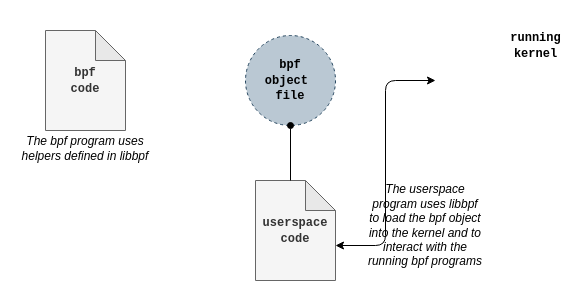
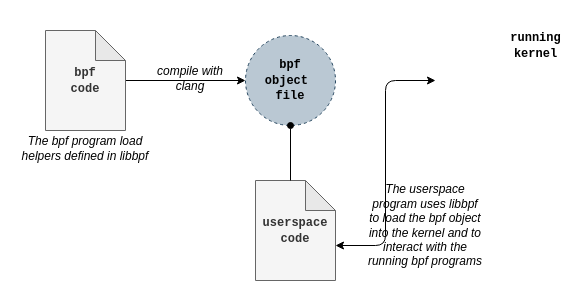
  <mxCell id="0" />
  <mxCell id="1" parent="0" />
+ <mxCell id="2" style="edgeStyle=orthogonalEdgeStyle;rounded=0;orthogonalLoop=1;jettySize=auto;html=1;entryX=0;entryY=0.5;entryDx=0;entryDy=0;" edge="1" parent="1" source="3" target="4"><mxGeometry relative="1" as="geometry" /></mxCell>
  <mxCell id="3" value="&lt;font face=&quot;Courier New&quot;&gt;&lt;b&gt;bpf&lt;br&gt;code&lt;/b&gt;&lt;/font&gt;" style="shape=note;whiteSpace=wrap;html=1;backgroundOutline=1;darkOpacity=0.05;fillColor=#f5f5f5;strokeColor=#666666;fontColor=#333333;" vertex="1" parent="1"><mxGeometry x="45" y="30" width="80" height="100" as="geometry" /></mxCell>
  <mxCell id="4" value="&lt;b&gt;&lt;font face=&quot;Courier New&quot;&gt;bpf&lt;br&gt;object&amp;nbsp;&lt;br&gt;file&lt;/font&gt;&lt;/b&gt;" style="ellipse;whiteSpace=wrap;html=1;aspect=fixed;fillColor=#bac8d3;strokeColor=#23445d;dashed=1;" vertex="1" parent="1"><mxGeometry x="245" y="35" width="90" height="90" as="geometry" /></mxCell>
  <mxCell id="5" value="&lt;font face=&quot;Courier New&quot;&gt;&lt;b&gt;userspace&lt;br&gt;code&lt;/b&gt;&lt;/font&gt;" style="shape=note;whiteSpace=wrap;html=1;backgroundOutline=1;darkOpacity=0.05;fillColor=#f5f5f5;strokeColor=#666666;fontColor=#333333;" vertex="1" parent="1"><mxGeometry x="255" y="180" width="80" height="100" as="geometry" /></mxCell>
  <mxCell id="6" value="" style="endArrow=none;html=1;exitX=0.5;exitY=1;exitDx=0;exitDy=0;fontStyle=1;startArrow=oval;startFill=1;endFill=0;" edge="1" parent="1" source="4"><mxGeometry width="50" height="50" relative="1" as="geometry"><mxPoint x="335" y="110" as="sourcePoint" /><mxPoint x="290" y="180" as="targetPoint" /></mxGeometry></mxCell>
  <mxCell id="7" value="" style="shape=image;verticalLabelPosition=bottom;labelBackgroundColor=#ffffff;verticalAlign=top;aspect=fixed;imageAspect=0;image=https://freepngimg.com/thumb/penguin/75902-tux-kernel-racer-penguins-linux-penguin.png;" vertex="1" parent="1"><mxGeometry x="435" y="20" width="99" height="120" as="geometry" /></mxCell>
  <mxCell id="8" value="" style="endArrow=classic;startArrow=classic;html=1;exitX=0;exitY=0;exitDx=80;exitDy=65;exitPerimeter=0;entryX=0;entryY=0.5;entryDx=0;entryDy=0;" edge="1" parent="1" source="5" target="7"><mxGeometry width="50" height="50" relative="1" as="geometry"><mxPoint x="335" y="280" as="sourcePoint" /><mxPoint x="385" y="230" as="targetPoint" /><Array as="points"><mxPoint x="385" y="245" /><mxPoint x="385" y="80" /></Array></mxGeometry></mxCell>
+ <mxCell id="9" value="compile with&lt;br&gt;clang" style="text;html=1;strokeColor=none;fillColor=none;align=center;verticalAlign=middle;whiteSpace=wrap;rounded=0;fontStyle=2" vertex="1" parent="1"><mxGeometry x="155" y="68" width="70" height="20" as="geometry" /></mxCell>
  <mxCell id="10" value="&lt;i&gt;The userspace program uses libbpf to load the bpf object into the kernel and to interact with the running bpf programs&lt;/i&gt;" style="text;html=1;strokeColor=none;fillColor=none;align=center;verticalAlign=middle;whiteSpace=wrap;rounded=0;" vertex="1" parent="1"><mxGeometry x="365" y="170" width="120" height="110" as="geometry" /></mxCell>
  <mxCell id="11" value="&lt;font face=&quot;Courier New&quot;&gt;&lt;b&gt;running kernel&lt;/b&gt;&lt;/font&gt;" style="text;html=1;strokeColor=none;fillColor=none;align=center;verticalAlign=middle;whiteSpace=wrap;rounded=0;" vertex="1" parent="1"><mxGeometry x="505" y="35" width="61" height="20" as="geometry" /></mxCell>
- <mxCell id="12" value="&lt;i&gt;The bpf program uses helpers defined in libbpf&lt;/i&gt;" style="text;html=1;strokeColor=none;fillColor=none;align=center;verticalAlign=middle;whiteSpace=wrap;rounded=0;" vertex="1" parent="1"><mxGeometry x="20" y="93" width="130" height="110" as="geometry" /></mxCell>
+ <mxCell id="12" value="&lt;i&gt;The bpf program load helpers defined in libbpf&lt;/i&gt;" style="text;html=1;strokeColor=none;fillColor=none;align=center;verticalAlign=middle;whiteSpace=wrap;rounded=0;" vertex="1" parent="1"><mxGeometry x="20" y="93" width="130" height="110" as="geometry" /></mxCell>
